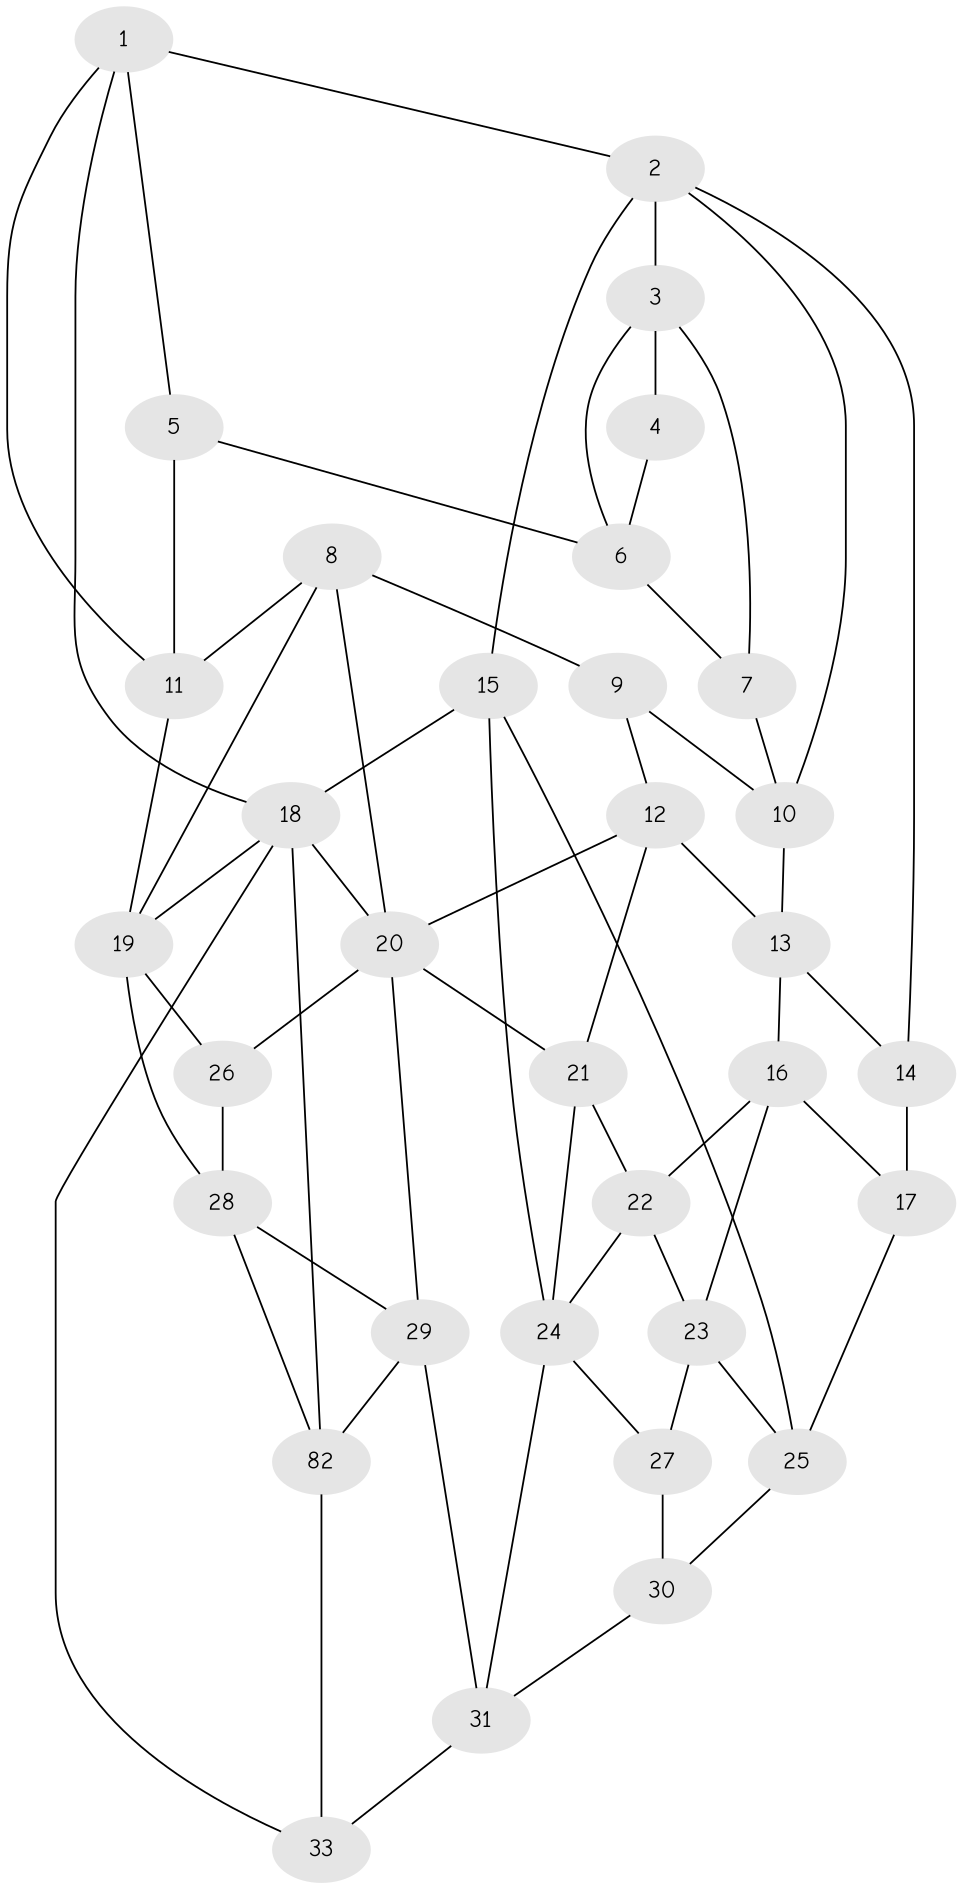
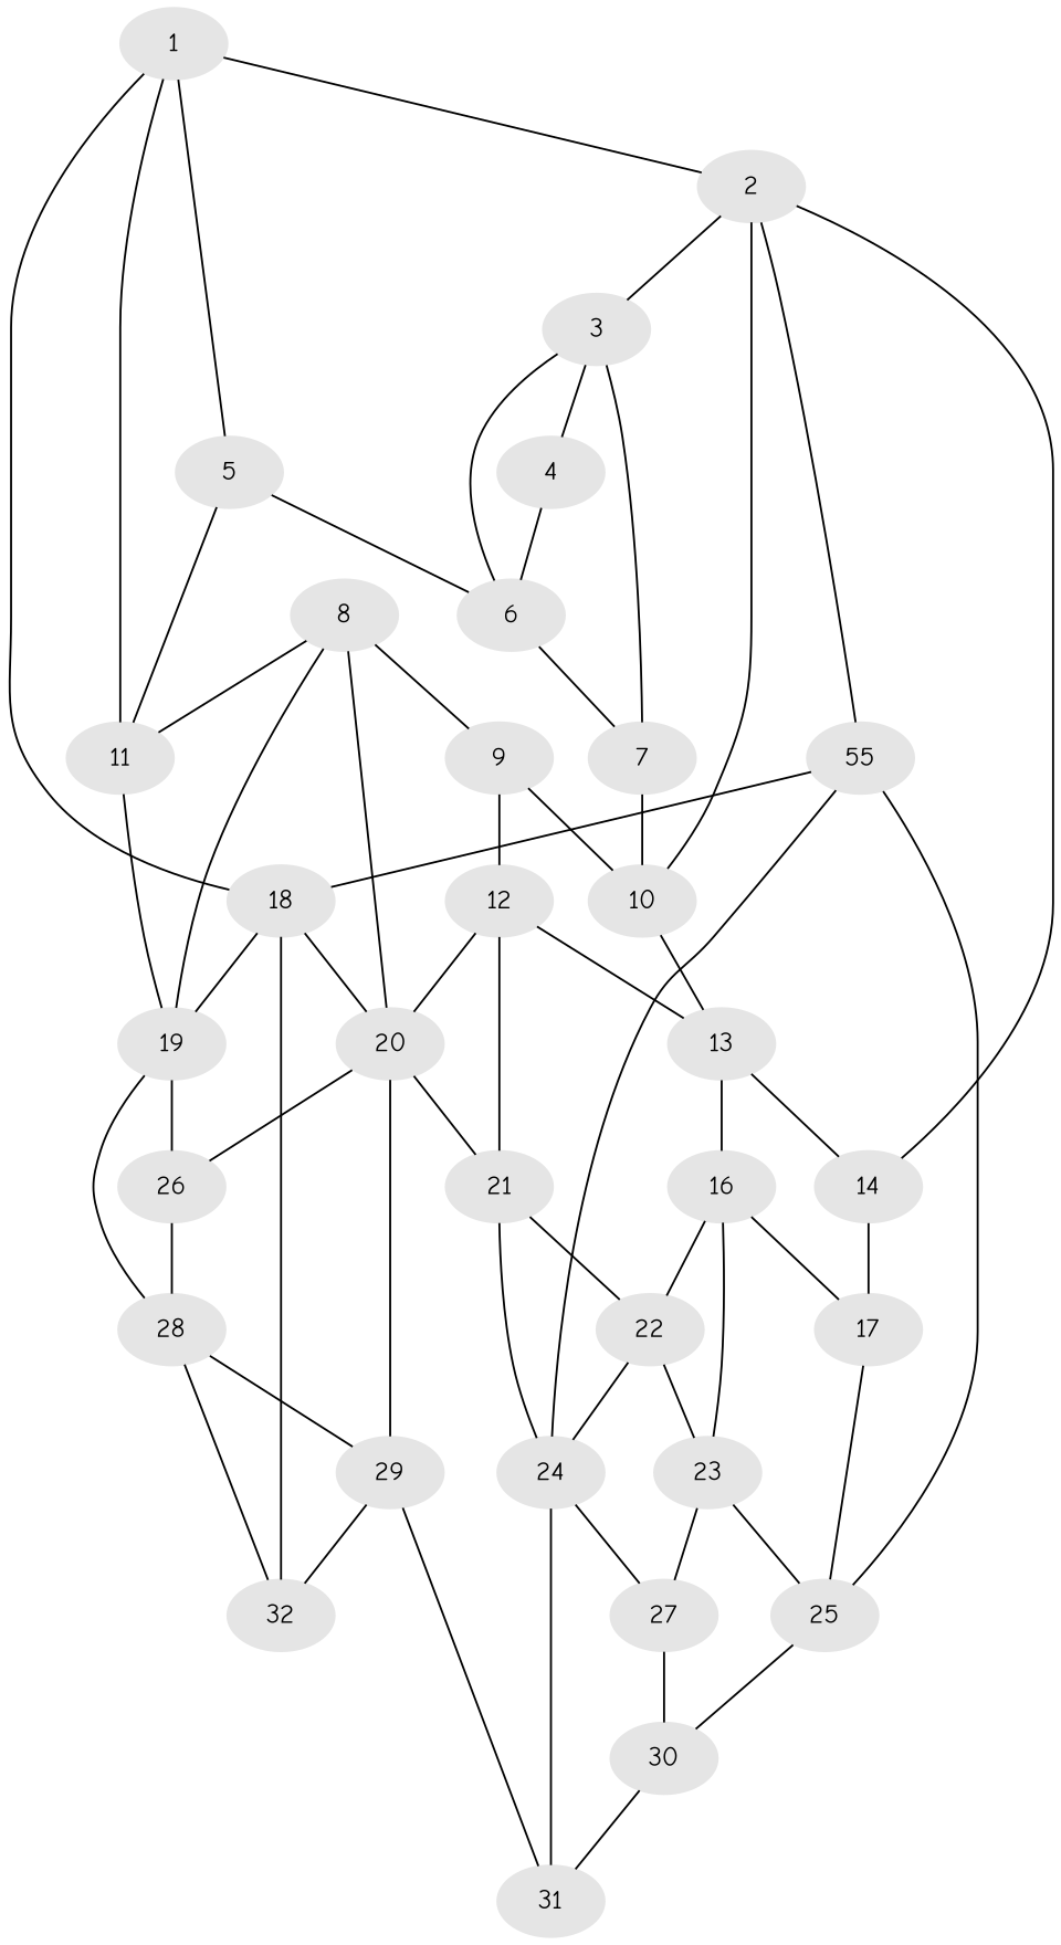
  graph {
    fontname="Comic Neue"
    node [color=gray90 fontname="Comic Neue" style=filled]
    edge [fontname="Comic Neue" weight=1.0]
    1
    2
    5
    11
    18
    3
    10
    14
-   15
+   15 [label=55]
    6
    19
    20
-   32 [label=82]
-   33
+   32
    4
    7
    13
    17
    25
    24
    9
    12
    8
    26
    28
    21
    29
    16
    22
    23
    30
    31
    27
    1 -- 2
    1 -- 5
    1 -- 11
    1 -- 18
    2 -- 3
    2 -- 10
    2 -- 14
    2 -- 15
    5 -- 11
    5 -- 6
    11 -- 19
    18 -- 19
    18 -- 20
    18 -- 32
-   18 -- 33
    3 -- 6
    3 -- 4
    3 -- 7
    10 -- 13
    14 -- 17 [weight=2.0]
    15 -- 18
    15 -- 25
    15 -- 24
    6 -- 7
    19 -- 26
    19 -- 28
    20 -- 26
    20 -- 21
    20 -- 29
-   32 -- 33
    4 -- 6
    7 -- 10
    13 -- 14
    13 -- 16
    17 -- 25
    25 -- 30
    24 -- 31
    24 -- 27
    9 -- 10
    9 -- 12
    12 -- 20
    12 -- 13
    12 -- 21
    8 -- 11
    8 -- 19
    8 -- 20
    8 -- 9
    26 -- 28
    28 -- 32
    28 -- 29
    21 -- 24
    21 -- 22
    29 -- 32
    29 -- 31
    16 -- 17
    16 -- 22
    16 -- 23
    22 -- 24
    22 -- 23
    23 -- 25
    23 -- 27
    30 -- 31
-   31 -- 33
    27 -- 30
  }
